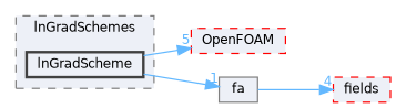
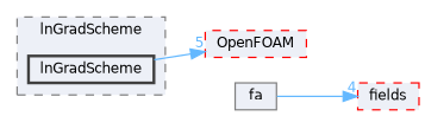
  digraph {
    compound=true
    rankdir=LR
    node [color=red fillcolor="#edf0f7" fontname=Helvetica fontsize=10 shape=box style="filled,dashed"]
    edge [color=steelblue1 fontcolor=steelblue1 fontname=Helvetica fontsize=10 labeldistance=1.5 labelfontname=Helvetica labelfontsize=10]
    n1 [color=grey25 height=0.2 label=lnGradScheme style="filled,bold" width=0.4]
    n2 [height=0.2 label=OpenFOAM width=0.4]
    n3 [color=grey50 height=0.2 label=fa style=filled width=0.4]
    n4 [height=0.2 label=fields width=0.4]
    subgraph cluster_1 {
      bgcolor="#edf0f7"
      fontname=Helvetica
      fontsize=10
-     label=lnGradSchemes
+     label=lnGradScheme
      pencolor=grey50
      style="filled,dashed"
      n1
    }
    n1 -> n2 [headlabel=5]
-   n1 -> n3 [headlabel=1]
    n3 -> n4 [headlabel=4]
  }
